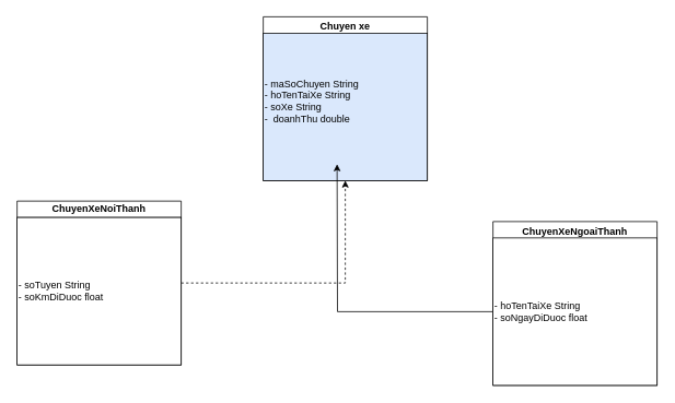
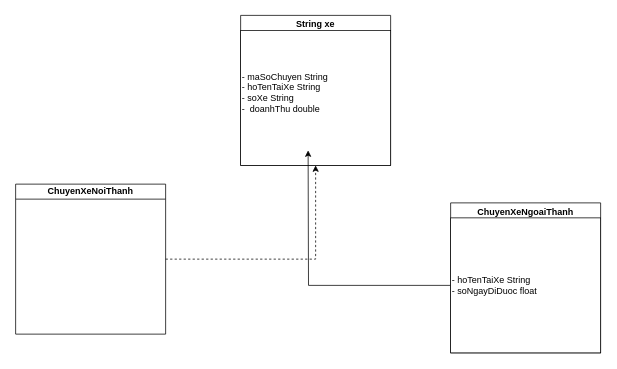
  <mxCell id="0" />
  <mxCell id="1" parent="0" />
- <mxCell id="2" value="Chuyen xe" style="swimlane;whiteSpace=wrap;html=1;" vertex="1" parent="1"><mxGeometry x="320" y="20" width="200" height="200" as="geometry"><mxRectangle x="325" y="70" width="100" height="30" as="alternateBounds" /></mxGeometry></mxCell>
- <mxCell id="3" value="- maSoChuyen String&lt;br&gt;- hoTenTaiXe String&lt;br&gt;- soXe String&lt;br&gt;-&amp;nbsp;&amp;nbsp;doanhThu double&lt;br&gt;&lt;div style=&quot;&quot;&gt;&lt;br&gt;&lt;/div&gt;" style="rounded=0;whiteSpace=wrap;html=1;align=left;fillColor=#dae8fc;" vertex="1" parent="2"><mxGeometry y="20" width="200" height="180" as="geometry" /></mxCell>
+ <mxCell id="2" value="String xe" style="swimlane;whiteSpace=wrap;html=1;" vertex="1" parent="1"><mxGeometry x="320" y="20" width="200" height="200" as="geometry"><mxRectangle x="325" y="70" width="100" height="30" as="alternateBounds" /></mxGeometry></mxCell>
+ <mxCell id="3" value="- maSoChuyen String&lt;br&gt;- hoTenTaiXe String&lt;br&gt;- soXe String&lt;br&gt;-&amp;nbsp;&amp;nbsp;doanhThu double&lt;br&gt;&lt;div style=&quot;&quot;&gt;&lt;br&gt;&lt;/div&gt;" style="rounded=0;whiteSpace=wrap;html=1;align=left;" vertex="1" parent="2"><mxGeometry y="20" width="200" height="180" as="geometry" /></mxCell>
  <mxCell id="4" style="edgeStyle=orthogonalEdgeStyle;rounded=0;orthogonalLoop=1;jettySize=auto;html=1;entryX=0.5;entryY=1;entryDx=0;entryDy=0;dashed=1;" edge="1" parent="1" source="5" target="2"><mxGeometry relative="1" as="geometry" /></mxCell>
  <mxCell id="5" value="ChuyenXeNoiThanh" style="swimlane;whiteSpace=wrap;html=1;startSize=20;" vertex="1" parent="1"><mxGeometry x="20" y="245" width="200" height="200" as="geometry" /></mxCell>
- <mxCell id="6" value="- soTuyen String&lt;br&gt;- soKmDiDuoc float&lt;br&gt;" style="rounded=0;whiteSpace=wrap;html=1;align=left;" vertex="1" parent="5"><mxGeometry y="20" width="200" height="180" as="geometry" /></mxCell>
  <mxCell id="7" value="ChuyenXeNgoaiThanh" style="swimlane;whiteSpace=wrap;html=1;" vertex="1" parent="1"><mxGeometry x="600" y="270" width="200" height="200" as="geometry" /></mxCell>
  <mxCell id="8" style="edgeStyle=orthogonalEdgeStyle;rounded=0;orthogonalLoop=1;jettySize=auto;html=1;" edge="1" parent="7" source="9"><mxGeometry relative="1" as="geometry"><mxPoint x="-190" y="-70" as="targetPoint" /></mxGeometry></mxCell>
  <mxCell id="9" value="- hoTenTaiXe String&lt;br&gt;- soNgayDiDuoc float" style="rounded=0;whiteSpace=wrap;html=1;align=left;" vertex="1" parent="7"><mxGeometry y="20" width="200" height="180" as="geometry" /></mxCell>
